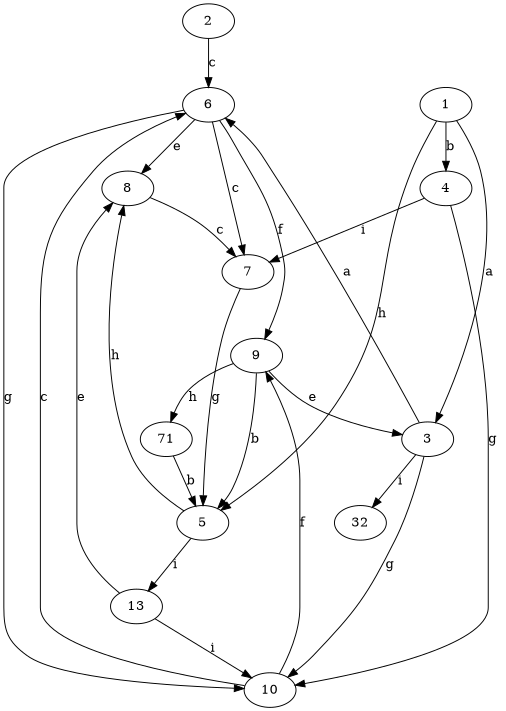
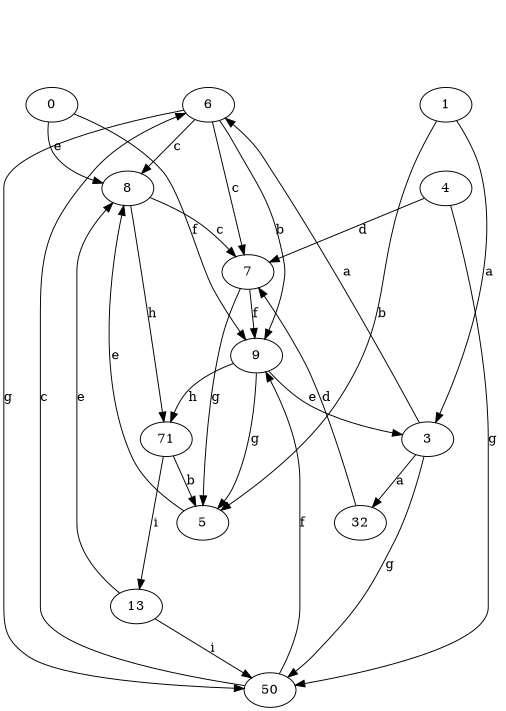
  strict digraph {
-   2
    6
    8
    9
-   10
+   10 [label=50]
    7
+   0
    n8 [label=71]
    3
    5
    n11 [label=32]
    4
    13
    1
-   2 -> 6 [label=c]
-   6 -> 8 [label=e]
-   6 -> 9 [label=f]
+   6 -> 8 [label=c]
+   6 -> 9 [label=b]
    6 -> 10 [label=g]
    6 -> 7 [label=c]
    8 -> 7 [label=c]
+   8 -> n8 [label=h]
    9 -> n8 [label=h]
    9 -> 3 [label=e]
-   9 -> 5 [label=b]
+   9 -> 5 [label=g]
    10 -> 6 [label=c]
    10 -> 9 [label=f]
+   7 -> 9 [label=f]
    7 -> 5 [label=g]
+   0 -> 8 [label=e]
+   0 -> 9 [label=f]
    n8 -> 5 [label=b]
    3 -> 6 [label=a]
    3 -> 10 [label=g]
-   3 -> n11 [label=i]
-   5 -> 8 [label=h]
-   5 -> 13 [label=i]
+   3 -> n11 [label=a]
+   5 -> 8 [label=e]
+   n8 -> 13 [label=i]
+   n11 -> 7 [label=d]
    4 -> 10 [label=g]
-   4 -> 7 [label=i]
+   4 -> 7 [label=d]
    13 -> 8 [label=e]
    13 -> 10 [label=i]
    1 -> 3 [label=a]
-   1 -> 5 [label=h]
-   1 -> 4 [label=b]
+   1 -> 5 [label=b]
  }
